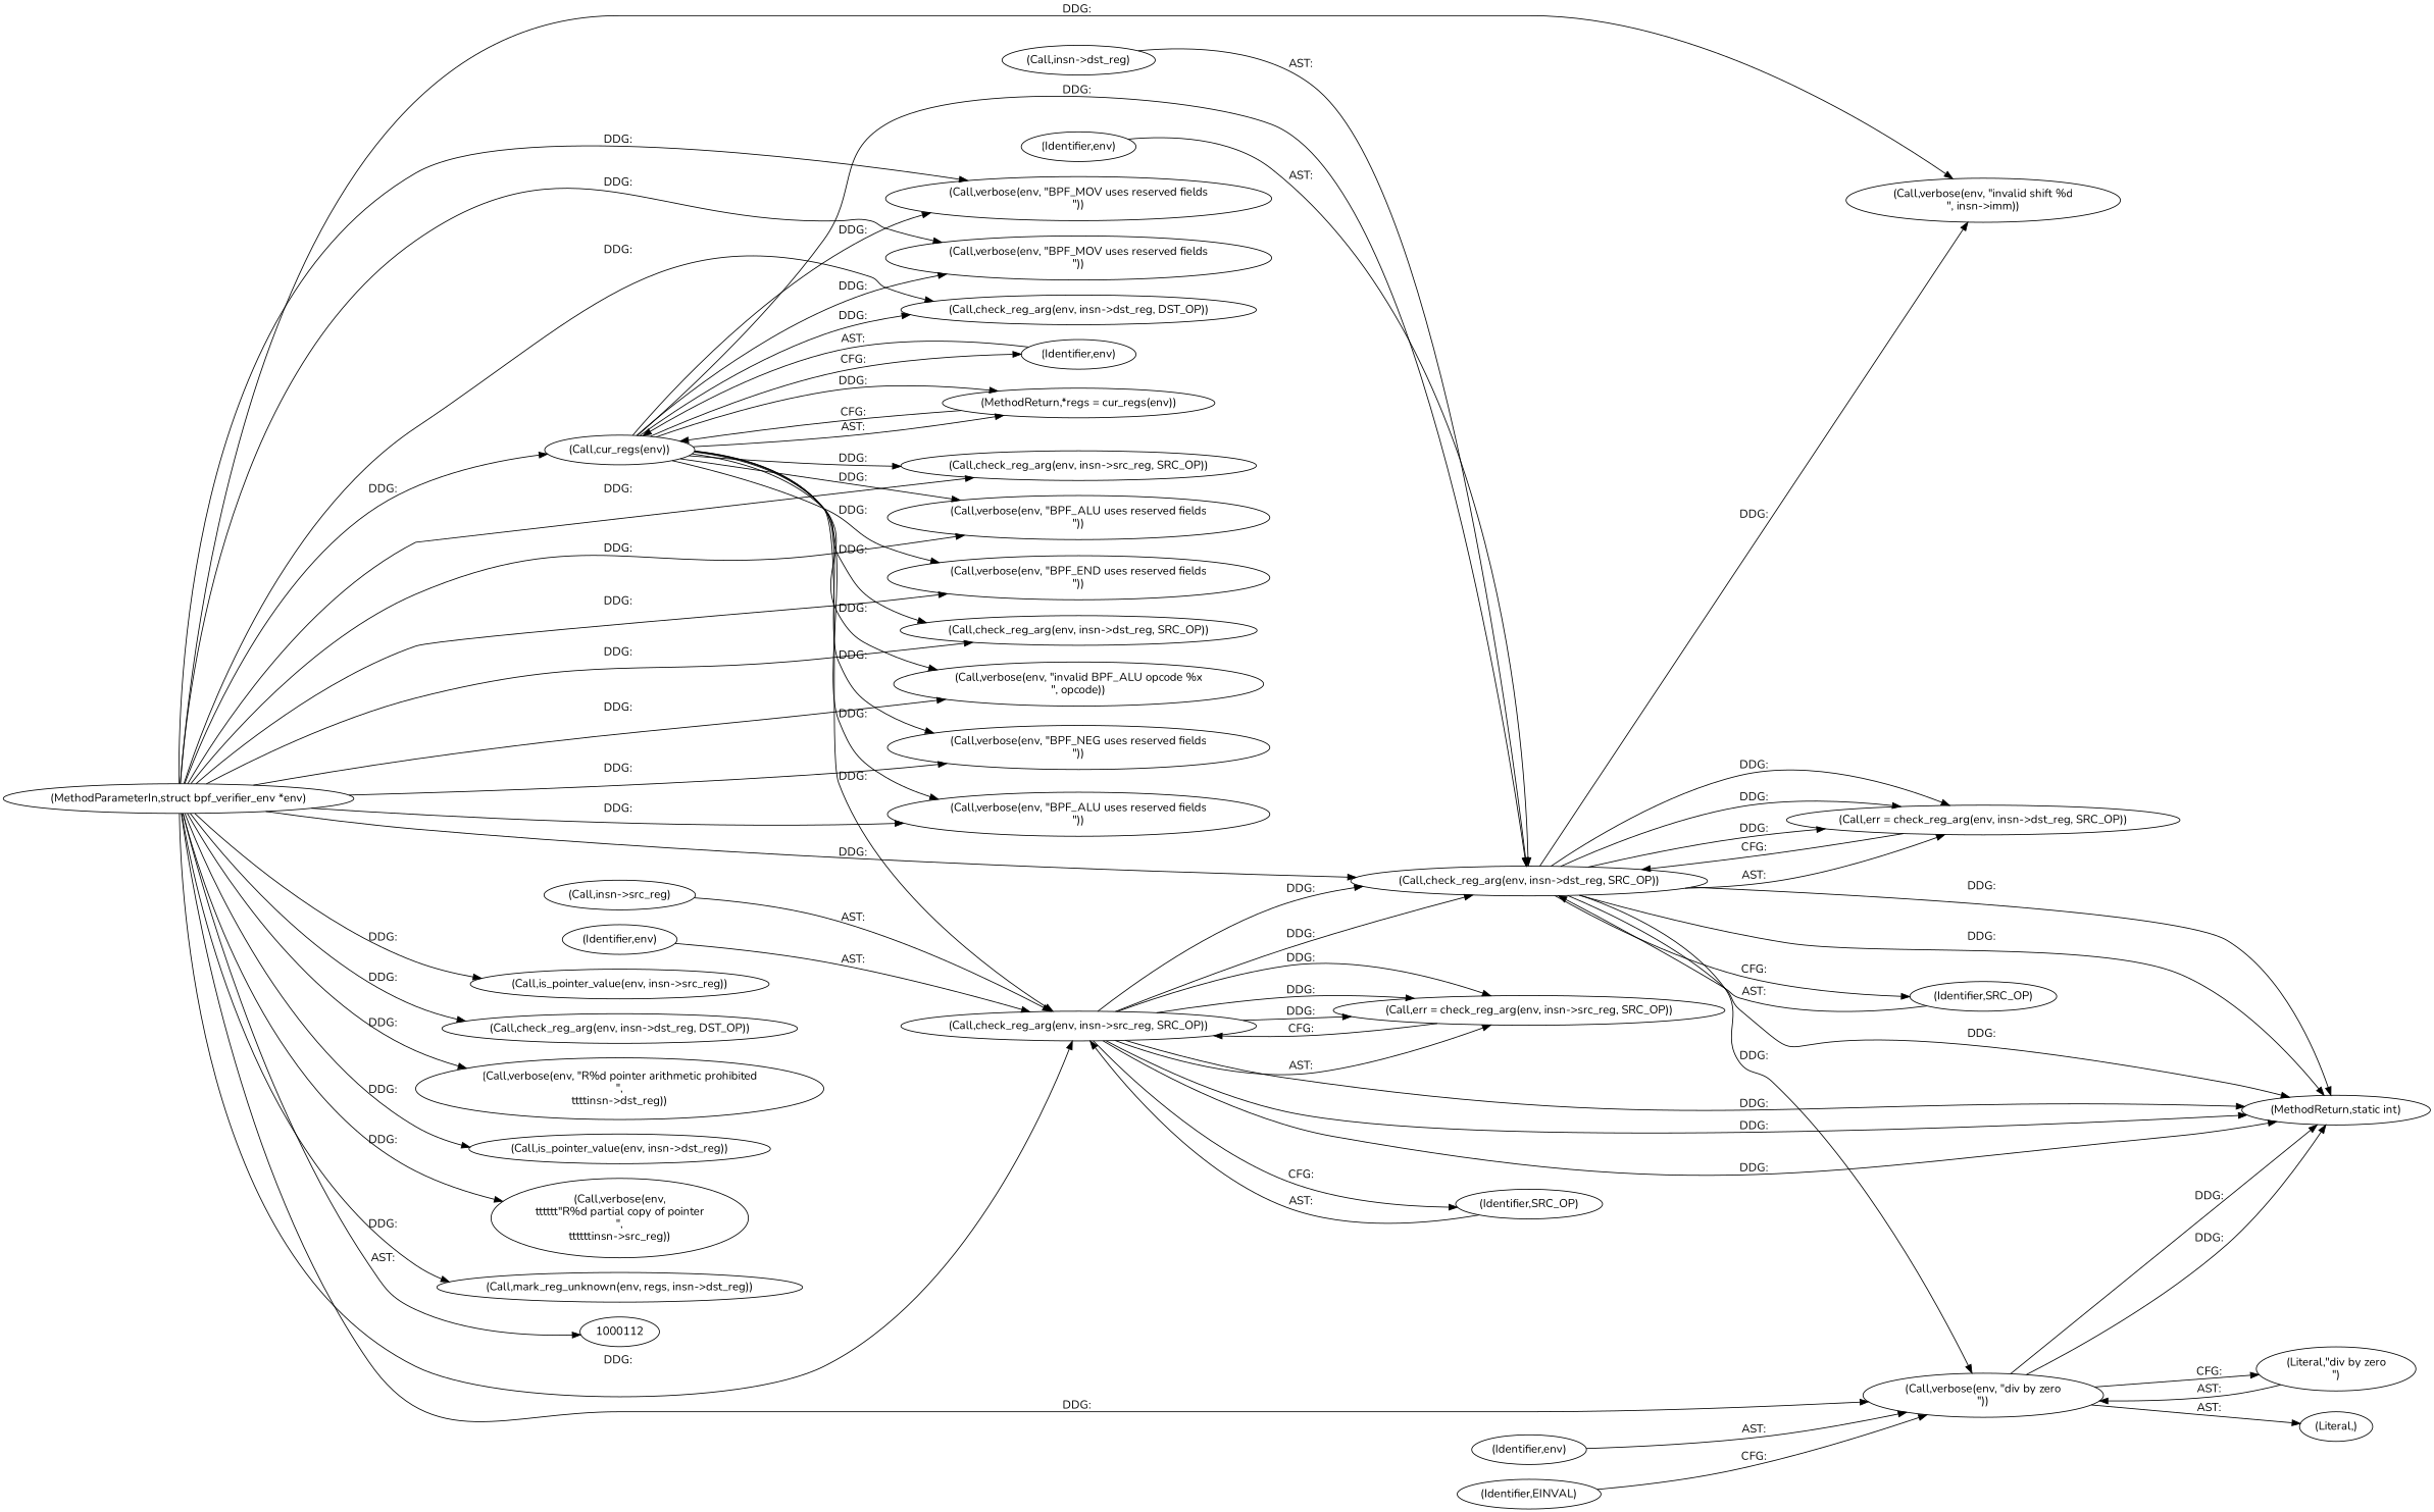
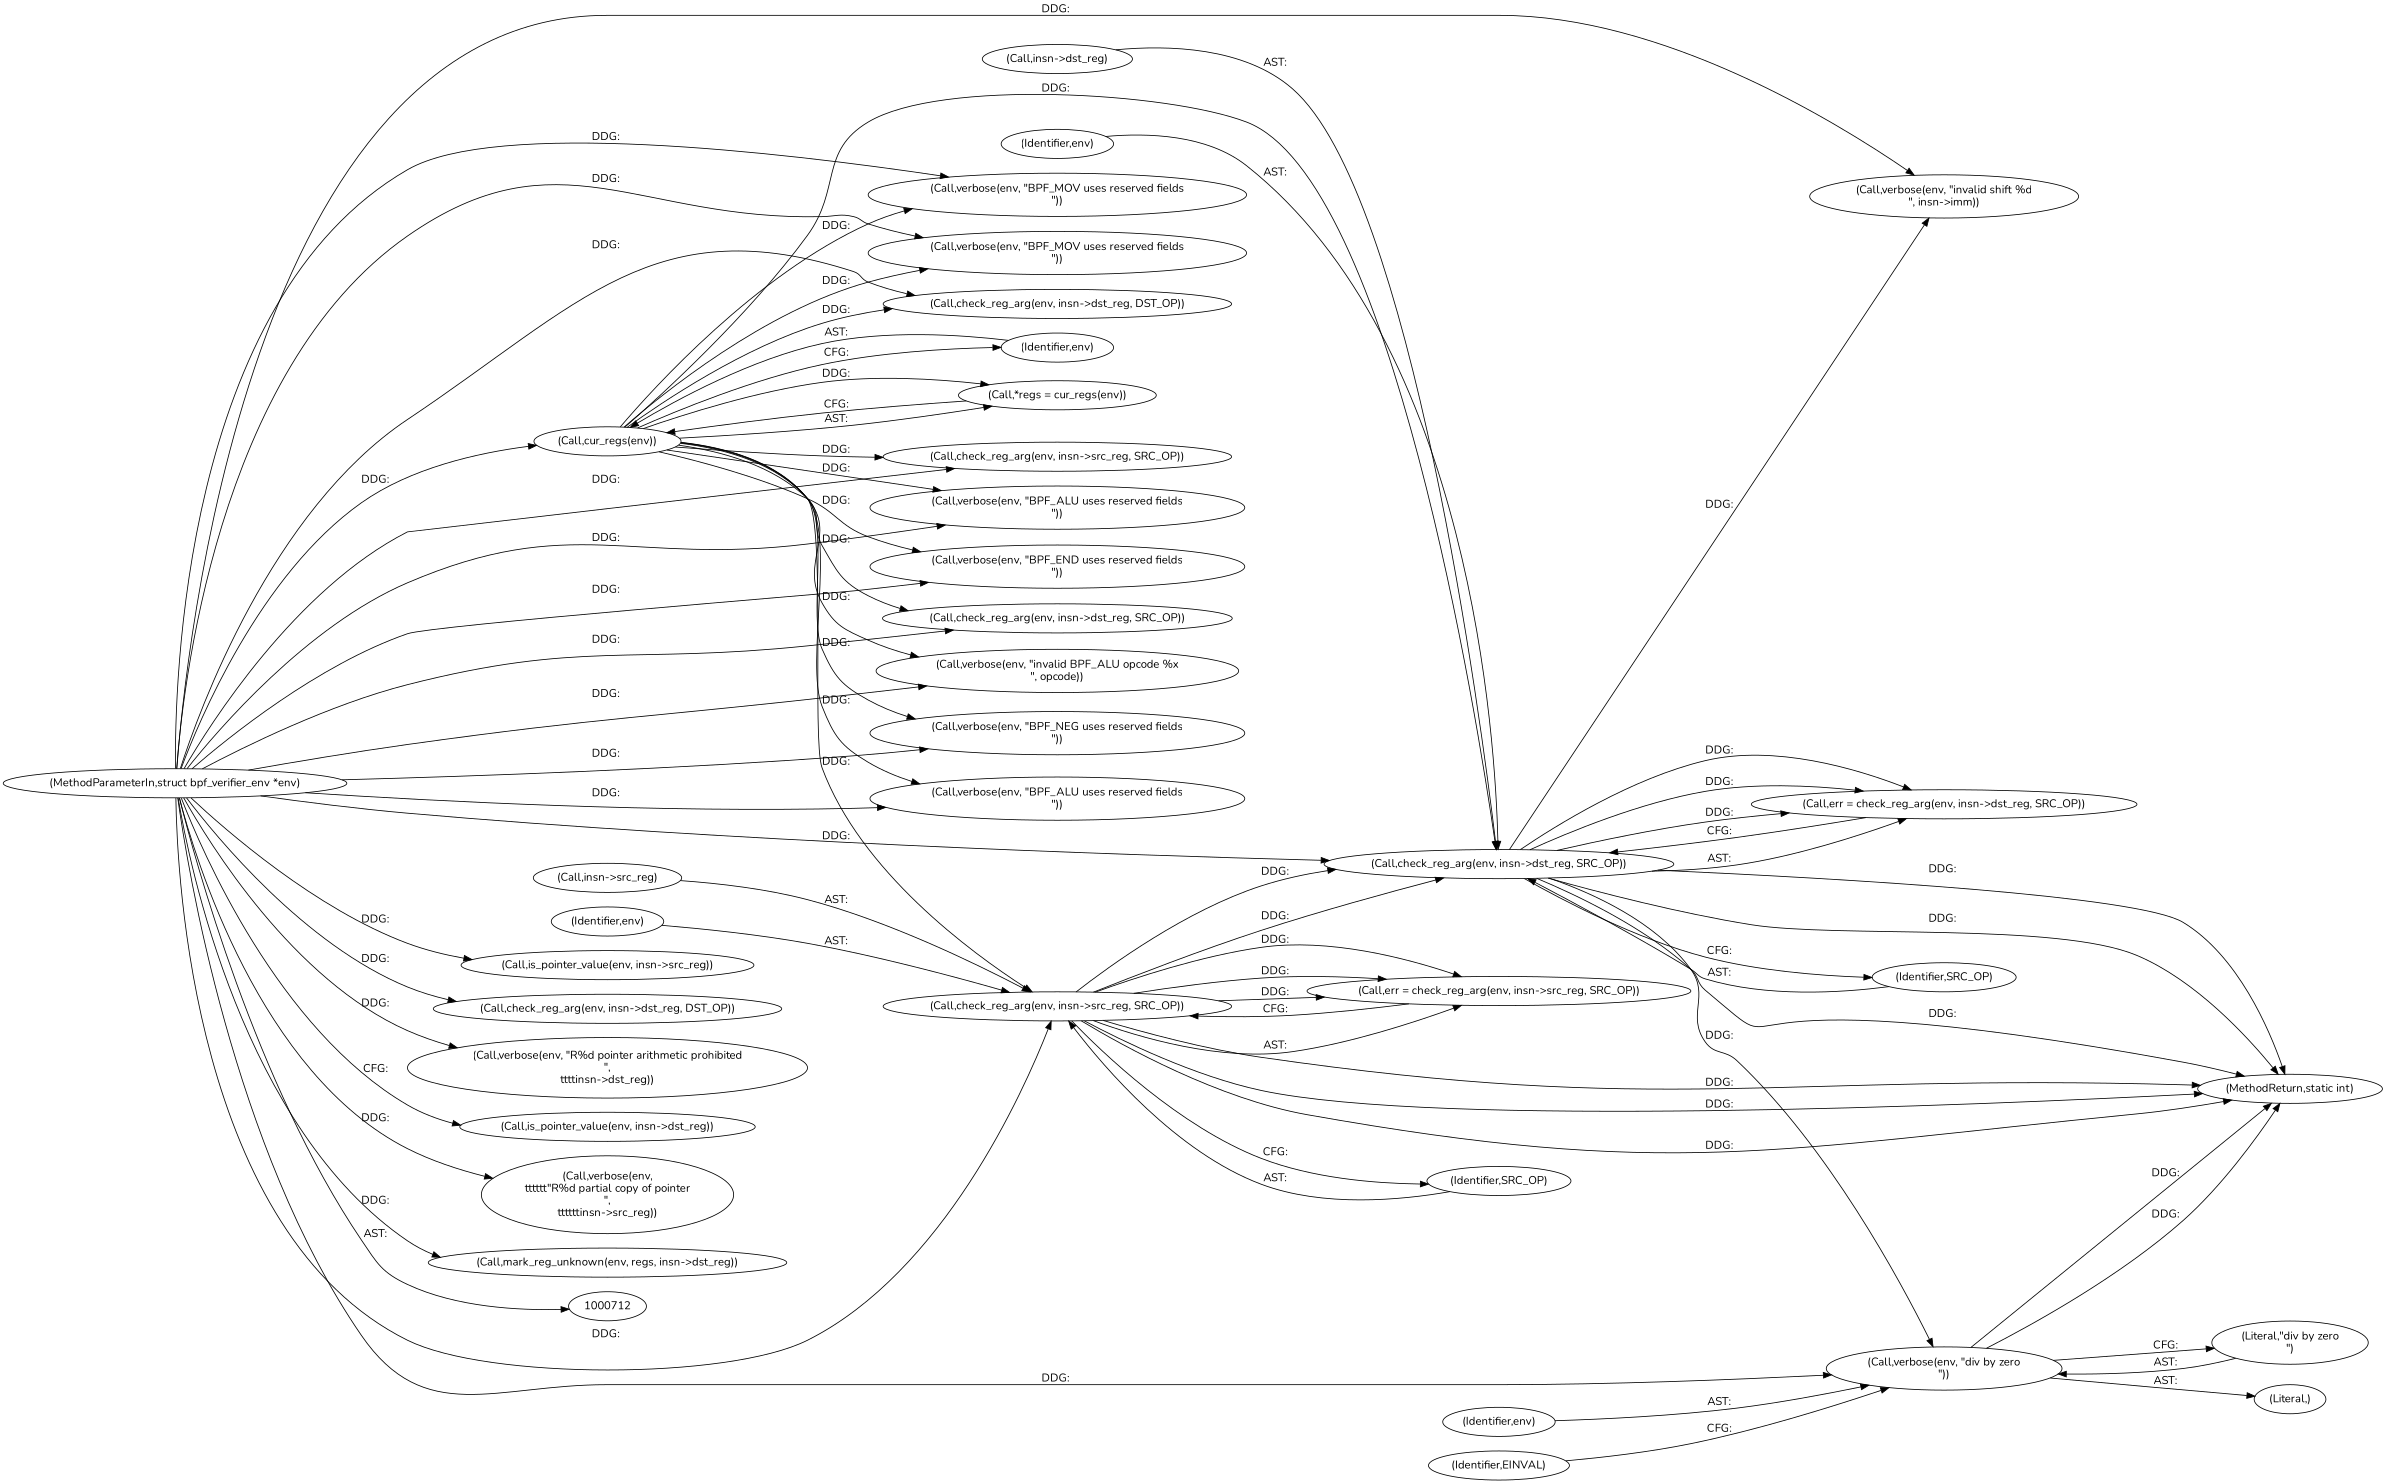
  digraph {
    fontname=Nunito
    rankdir=LR
    node [fontname=Nunito]
    edge [fontname=Nunito]
    n1 [label="(Call,verbose(env, \"div by zero\n\"))"]
    n2 [label="(Literal,\"div by zero\n\")"]
    n3 [label="(MethodReturn,static int)"]
    n4 [label="(Literal,)"]
    n5 [label="(Call,check_reg_arg(env, insn->dst_reg, SRC_OP))"]
    n6 [label="(Identifier,SRC_OP)"]
    n7 [label="(Call,verbose(env, \"invalid shift %d\n\", insn->imm))"]
    n8 [label="(Call,err = check_reg_arg(env, insn->dst_reg, SRC_OP))"]
    n9 [label="(Call,check_reg_arg(env, insn->src_reg, SRC_OP))"]
    n10 [label="(Identifier,SRC_OP)"]
    n11 [label="(Call,err = check_reg_arg(env, insn->src_reg, SRC_OP))"]
    n12 [label="(Call,cur_regs(env))"]
    n13 [label="(Call,verbose(env, \"BPF_MOV uses reserved fields\n\"))"]
    n14 [label="(Call,verbose(env, \"BPF_MOV uses reserved fields\n\"))"]
    n15 [label="(Call,check_reg_arg(env, insn->dst_reg, DST_OP))"]
    n16 [label="(Call,check_reg_arg(env, insn->src_reg, SRC_OP))"]
    n17 [label="(Identifier,env)"]
    n18 [label="(Call,verbose(env, \"BPF_ALU uses reserved fields\n\"))"]
-   n19 [label="(MethodReturn,*regs = cur_regs(env))"]
+   n19 [label="(Call,*regs = cur_regs(env))"]
    n20 [label="(Call,verbose(env, \"BPF_END uses reserved fields\n\"))"]
    n21 [label="(Call,check_reg_arg(env, insn->dst_reg, SRC_OP))"]
    n22 [label="(Call,verbose(env, \"invalid BPF_ALU opcode %x\n\", opcode))"]
    n23 [label="(Call,verbose(env, \"BPF_NEG uses reserved fields\n\"))"]
    n24 [label="(Call,verbose(env, \"BPF_ALU uses reserved fields\n\"))"]
    n25 [label="(MethodParameterIn,struct bpf_verifier_env *env)"]
    n26 [label="(Call,is_pointer_value(env, insn->src_reg))"]
    n27 [label="(Call,check_reg_arg(env, insn->dst_reg, DST_OP))"]
    n28 [label="(Call,verbose(env, \"R%d pointer arithmetic prohibited\n\",\n\t\t\t\tinsn->dst_reg))"]
    n29 [label="(Call,is_pointer_value(env, insn->dst_reg))"]
    n30 [label="(Call,verbose(env,\n\t\t\t\t\t\t\"R%d partial copy of pointer\n\",\n\t\t\t\t\t\tinsn->src_reg))"]
    n31 [label="(Call,mark_reg_unknown(env, regs, insn->dst_reg))"]
-   1000112
+   1000112 [label=1000712]
    n33 [label="(Identifier,env)"]
    n34 [label="(Identifier,env)"]
    n35 [label="(Identifier,EINVAL)"]
    n36 [label="(Call,insn->src_reg)"]
    n37 [label="(Call,insn->dst_reg)"]
    n38 [label="(Identifier,env)"]
    n1 -> n2 [label="CFG: "]
    n1 -> n3 [label="DDG: "]
    n1 -> n3 [label="DDG: "]
    n1 -> n4 [label="AST: "]
    n2 -> n1 [label="AST: "]
    n5 -> n1 [label="DDG: "]
    n5 -> n3 [label="DDG: "]
    n5 -> n3 [label="DDG: "]
    n5 -> n3 [label="DDG: "]
    n5 -> n6 [label="CFG: "]
    n5 -> n7 [label="DDG: "]
    n5 -> n8 [label="AST: "]
    n5 -> n8 [label="DDG: "]
    n5 -> n8 [label="DDG: "]
    n5 -> n8 [label="DDG: "]
    n6 -> n5 [label="AST: "]
    n8 -> n5 [label="CFG: "]
    n9 -> n3 [label="DDG: "]
    n9 -> n3 [label="DDG: "]
    n9 -> n3 [label="DDG: "]
    n9 -> n5 [label="DDG: "]
    n9 -> n5 [label="DDG: "]
    n9 -> n10 [label="CFG: "]
    n9 -> n11 [label="AST: "]
    n9 -> n11 [label="DDG: "]
    n9 -> n11 [label="DDG: "]
    n9 -> n11 [label="DDG: "]
    n10 -> n9 [label="AST: "]
    n11 -> n9 [label="CFG: "]
    n12 -> n5 [label="DDG: "]
    n12 -> n9 [label="DDG: "]
    n12 -> n13 [label="DDG: "]
    n12 -> n14 [label="DDG: "]
    n12 -> n15 [label="DDG: "]
    n12 -> n16 [label="DDG: "]
    n12 -> n17 [label="CFG: "]
    n12 -> n18 [label="DDG: "]
    n12 -> n19 [label="AST: "]
    n12 -> n19 [label="DDG: "]
    n12 -> n20 [label="DDG: "]
    n12 -> n21 [label="DDG: "]
    n12 -> n22 [label="DDG: "]
    n12 -> n23 [label="DDG: "]
    n12 -> n24 [label="DDG: "]
    n17 -> n12 [label="AST: "]
    n19 -> n12 [label="CFG: "]
    n25 -> n1 [label="DDG: "]
    n25 -> n5 [label="DDG: "]
    n25 -> n7 [label="DDG: "]
    n25 -> n9 [label="DDG: "]
    n25 -> n12 [label="DDG: "]
    n25 -> n13 [label="DDG: "]
    n25 -> n14 [label="DDG: "]
    n25 -> n15 [label="DDG: "]
    n25 -> n16 [label="DDG: "]
    n25 -> n18 [label="DDG: "]
    n25 -> n20 [label="DDG: "]
    n25 -> n21 [label="DDG: "]
    n25 -> n22 [label="DDG: "]
    n25 -> n23 [label="DDG: "]
    n25 -> n24 [label="DDG: "]
    n25 -> n26 [label="DDG: "]
    n25 -> n27 [label="DDG: "]
    n25 -> n28 [label="DDG: "]
-   n25 -> n29 [label="DDG: "]
+   n25 -> n29 [label="CFG: "]
    n25 -> n30 [label="DDG: "]
    n25 -> n31 [label="DDG: "]
    n25 -> 1000112 [label="AST: "]
    n33 -> n5 [label="AST: "]
    n34 -> n9 [label="AST: "]
    n35 -> n1 [label="CFG: "]
    n36 -> n9 [label="AST: "]
    n37 -> n5 [label="AST: "]
    n38 -> n1 [label="AST: "]
  }
